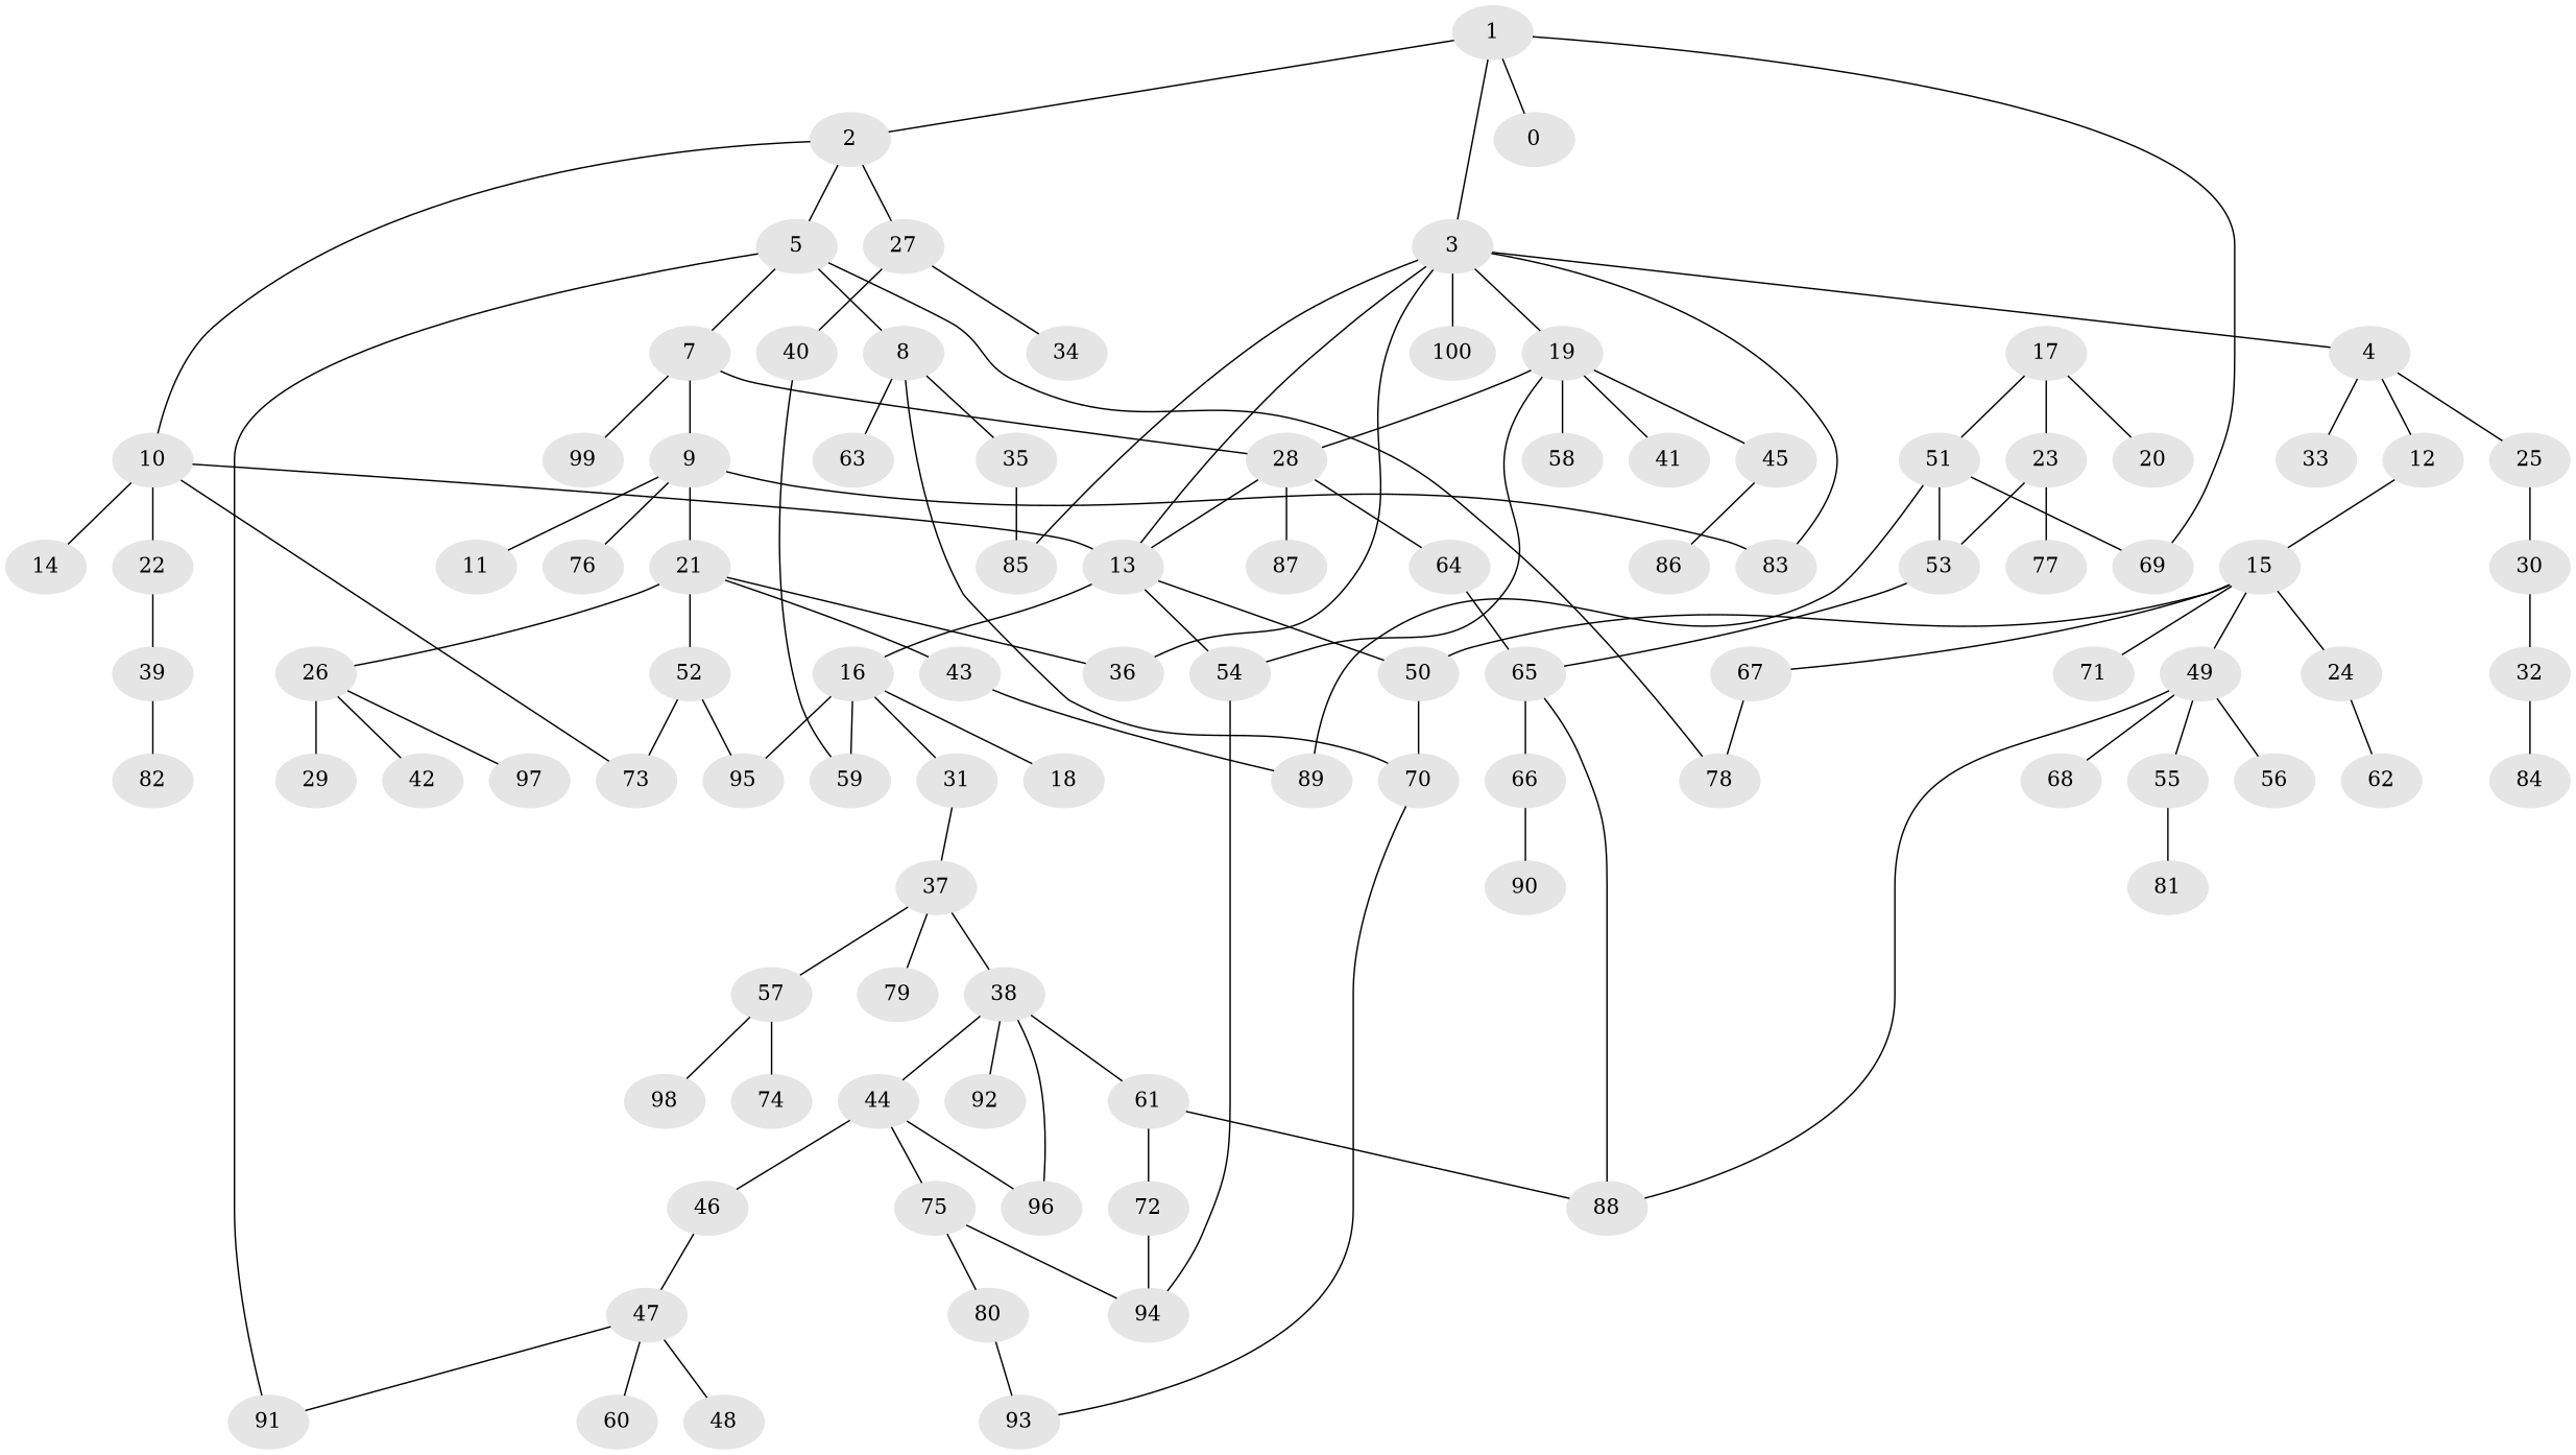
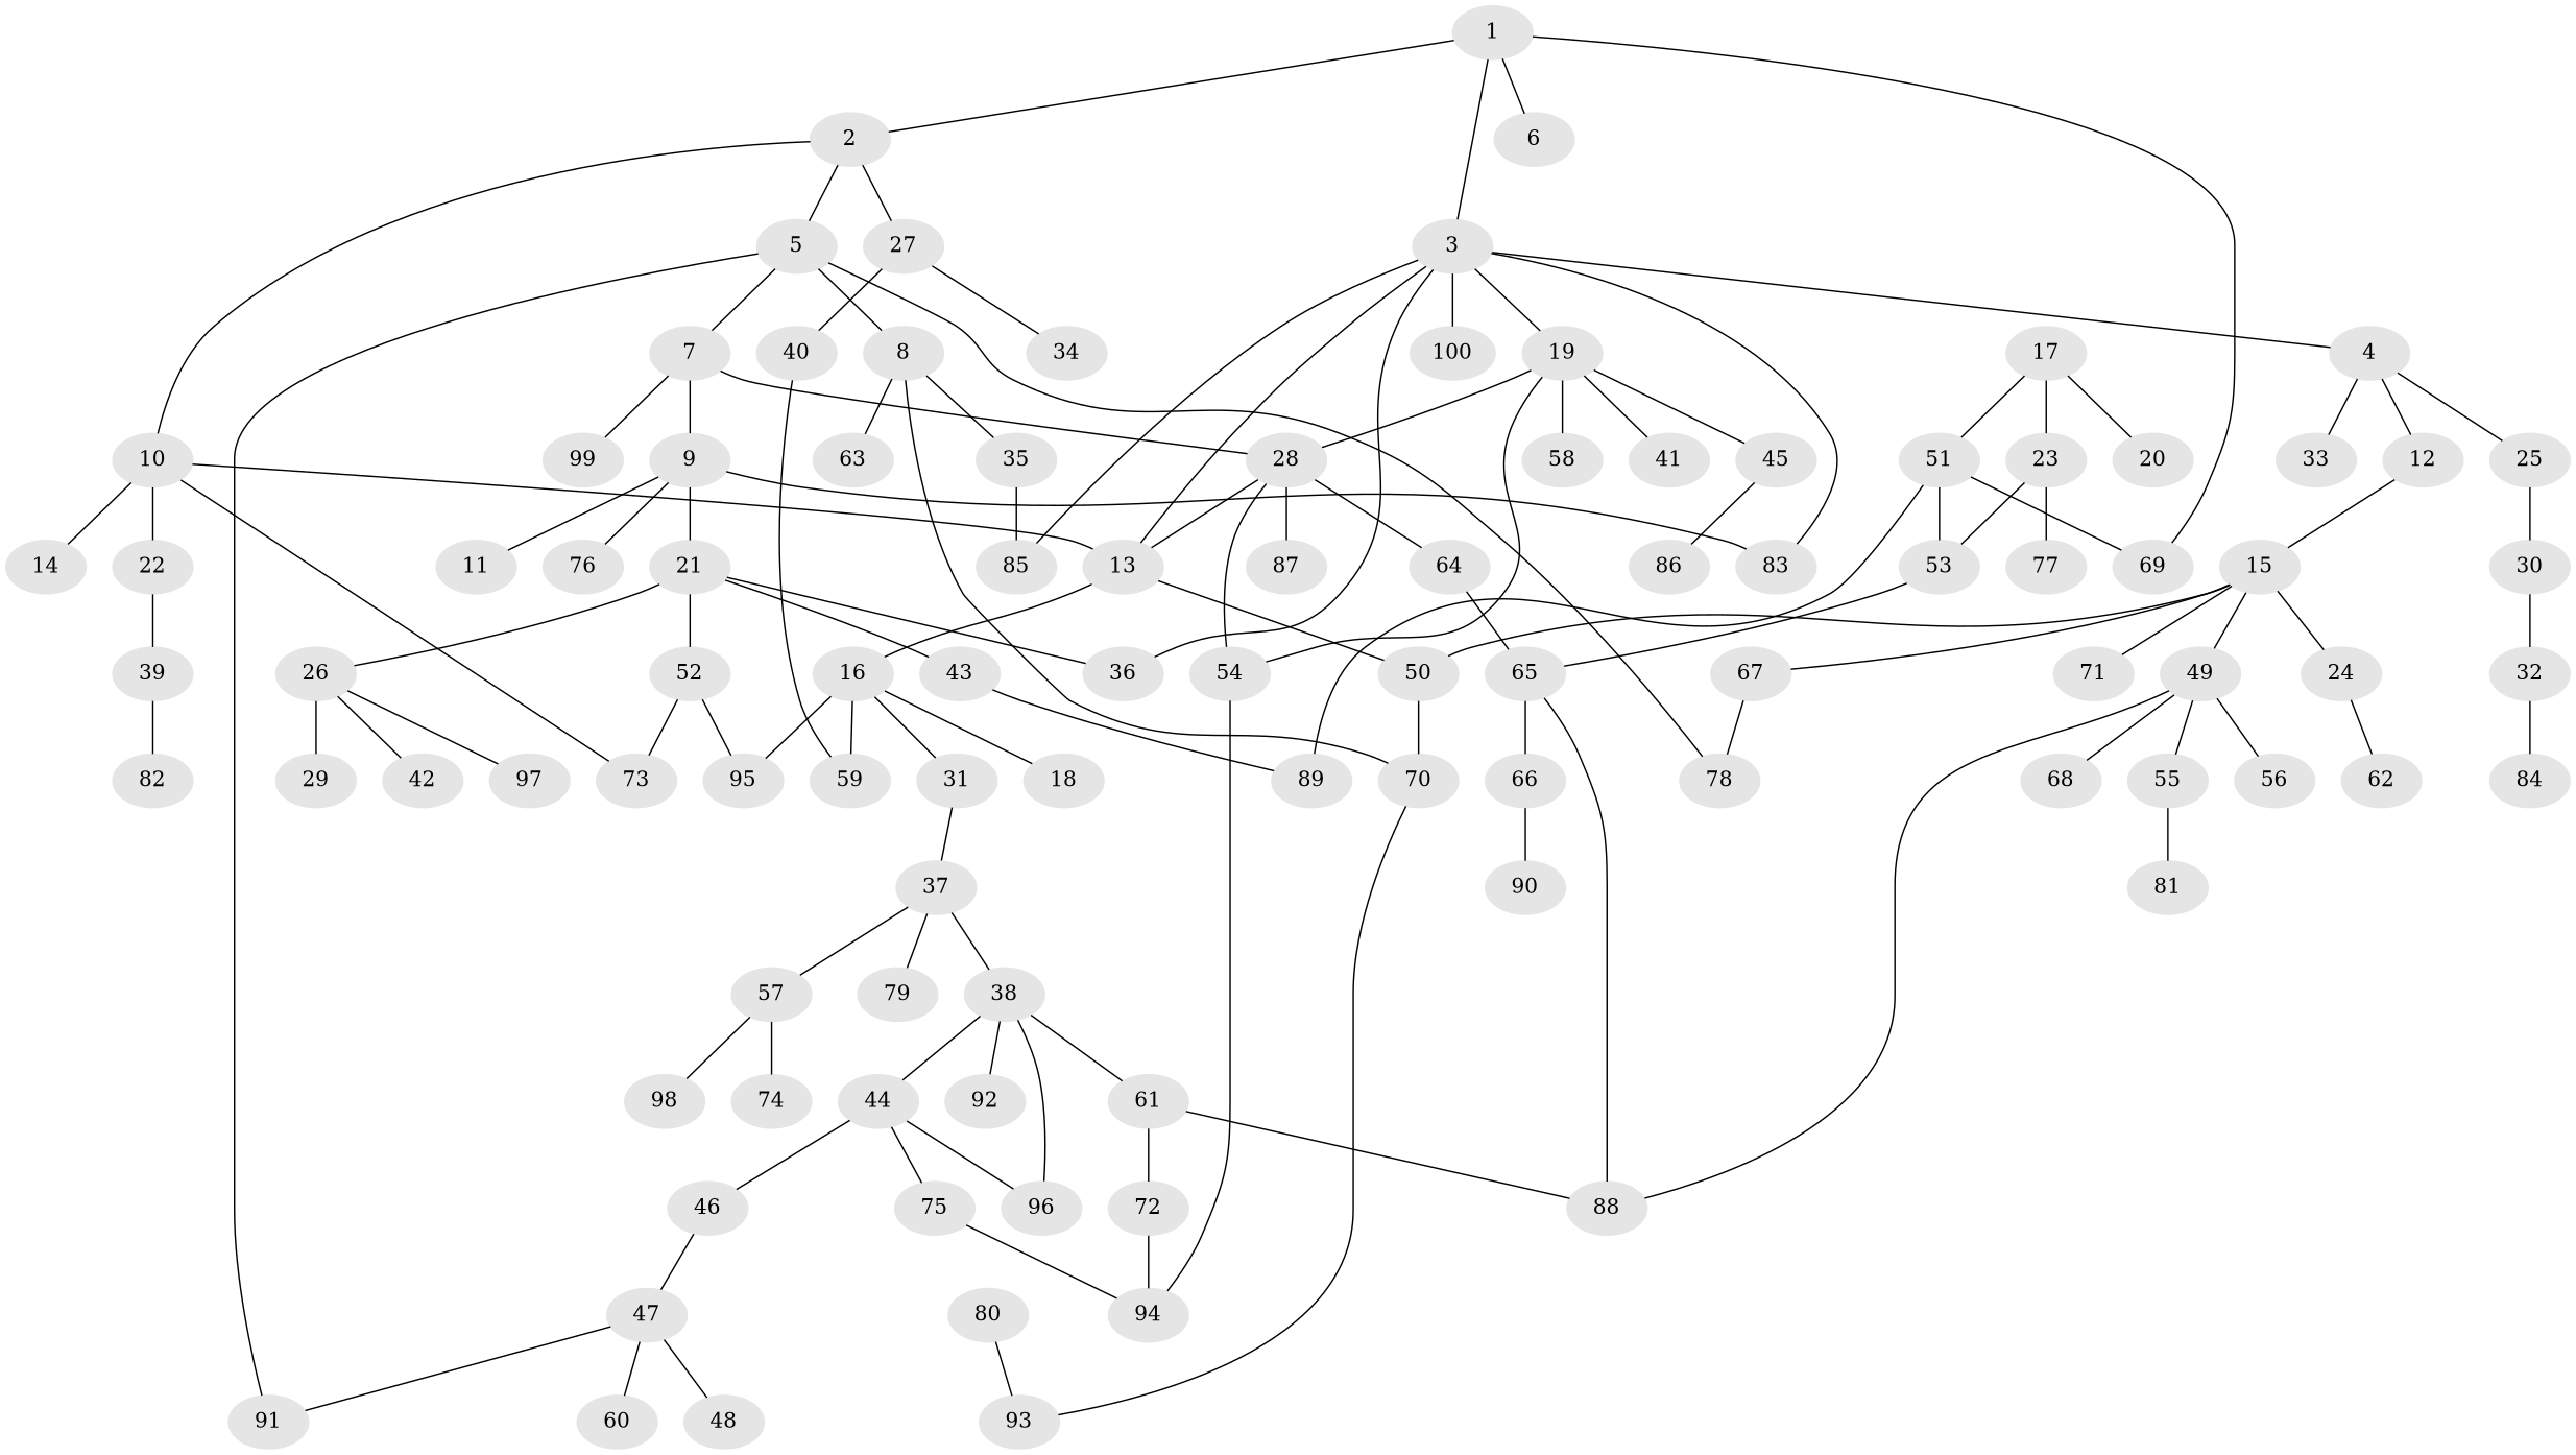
  graph {
    node [color=gray90 style=filled]
    1
    2
    3
-   6 [label=0]
+   6
    69
    5
    10
    27
    13
    4
    19
    36
    83
    85
    100
    16
    50
    7
    8
    78
    91
    14
    22
    73
    34
    40
    12
    25
    33
    28
    41
    45
    54
    58
    15
    30
    9
    99
    35
    63
    70
    11
    21
    76
    64
    87
    93
    26
    43
    52
    39
    24
    49
    67
    71
    18
    31
    59
    95
    62
    55
    56
    68
    88
    17
    20
    23
    51
    37
    53
    77
    89
    86
    94
    29
    42
    97
    82
    65
    32
    84
    38
    57
    79
    44
    61
    92
    96
    74
    98
    46
    75
    72
    47
    80
    48
    60
    81
    66
    90
    1 -- 2
    1 -- 3
    1 -- 6
    1 -- 69
    2 -- 5
    2 -- 10
    2 -- 27
    3 -- 13
    3 -- 4
    3 -- 19
    3 -- 36
    3 -- 83
    3 -- 85
    3 -- 100
    5 -- 7
    5 -- 8
    5 -- 78
    5 -- 91
    10 -- 13
    10 -- 14
    10 -- 22
    10 -- 73
    27 -- 34
    27 -- 40
    13 -- 16
    13 -- 50
    4 -- 12
    4 -- 25
    4 -- 33
    19 -- 28
    19 -- 41
    19 -- 45
    19 -- 54
    19 -- 58
    16 -- 18
    16 -- 31
    16 -- 59
    16 -- 95
    50 -- 70
    7 -- 28
    7 -- 9
    7 -- 99
    8 -- 35
    8 -- 63
    8 -- 70
    22 -- 39
    40 -- 59
    12 -- 15
    25 -- 30
    28 -- 13
-   13 -- 54
+   28 -- 54
    28 -- 64
    28 -- 87
    45 -- 86
    54 -- 94
    15 -- 50
    15 -- 24
    15 -- 49
    15 -- 67
    15 -- 71
    30 -- 32
    9 -- 83
    9 -- 11
    9 -- 21
    9 -- 76
    35 -- 85
    70 -- 93
    21 -- 36
    21 -- 26
    21 -- 43
    21 -- 52
    64 -- 65
    26 -- 29
    26 -- 42
    26 -- 97
    43 -- 89
    52 -- 73
    52 -- 95
    39 -- 82
    24 -- 62
    49 -- 55
    49 -- 56
    49 -- 68
    49 -- 88
    67 -- 78
    31 -- 37
    55 -- 81
    17 -- 20
    17 -- 23
    17 -- 51
    23 -- 53
    23 -- 77
    51 -- 69
    51 -- 53
    51 -- 89
    37 -- 38
    37 -- 57
    37 -- 79
    53 -- 65
    65 -- 88
    65 -- 66
    32 -- 84
    38 -- 44
    38 -- 61
    38 -- 92
    38 -- 96
    57 -- 74
    57 -- 98
    44 -- 96
    44 -- 46
    44 -- 75
    61 -- 88
    61 -- 72
    46 -- 47
    75 -- 94
-   75 -- 80
    72 -- 94
    47 -- 91
    47 -- 48
    47 -- 60
    80 -- 93
    66 -- 90
  }
